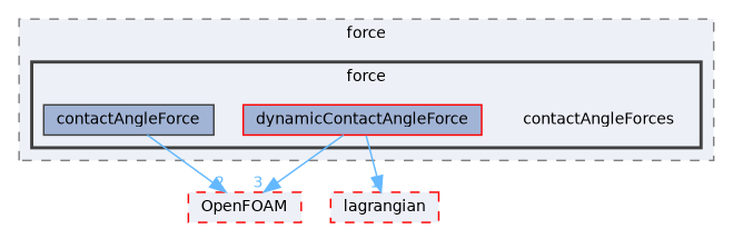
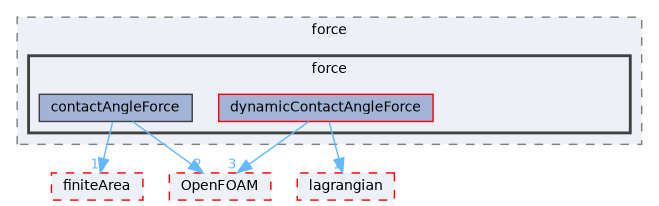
  digraph {
    compound=true
    node [fontname=Helvetica fontsize=10 shape=box color=red fillcolor="#edf0f7" style="filled,dashed"]
    edge [color=steelblue1 fontcolor=steelblue1 fontname=Helvetica fontsize=10 headlabel=1 labeldistance=1.5 labelfontname=Helvetica labelfontsize=10]
-   n1 [height=0.2 label=contactAngleForces shape=plaintext width=0.4 color="" fillcolor="" style=""]
    n2 [color=grey25 fillcolor="#a2b4d6" height=0.2 label=contactAngleForce style=filled width=0.4]
    n3 [fillcolor="#a2b4d6" height=0.2 label=dynamicContactAngleForce style=filled width=0.4]
+   n4 [height=0.2 label=finiteArea width=0.4]
    n5 [height=0.2 label=OpenFOAM width=0.4]
    n6 [height=0.2 label=lagrangian width=0.4]
    subgraph cluster_1 {
      bgcolor="#edf0f7"
      fontname=Helvetica
      fontsize=10
      label=force
      pencolor=grey50
      style="filled,dashed"
      subgraph cluster_2 {
        bgcolor="#edf0f7"
        fontname=Helvetica
        fontsize=10
        label=force
        pencolor=grey25
        style="filled,bold"
-       n1
        n2
        n3
      }
    }
+   n2 -> n4
    n2 -> n5 [headlabel=2]
    n3 -> n5 [headlabel=3]
    n3 -> n6
  }
